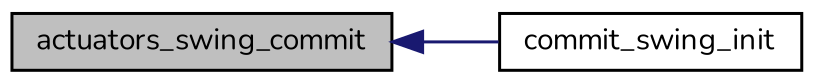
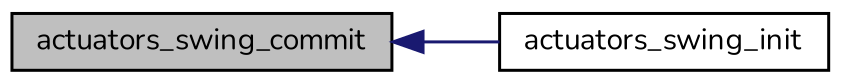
  digraph {
    rankdir=LR
    fontname=Nunito
    node [color=black fontname=Nunito fontsize=10 shape=record style=filled]
    n1 [fillcolor=grey75 fontcolor=black height=0.2 label=actuators_swing_commit width=0.4]
-   n2 [fillcolor=white height=0.2 label=commit_swing_init width=0.4]
+   n2 [fillcolor=white height=0.2 label=actuators_swing_init width=0.4]
    n1 -> n2 [color=midnightblue dir=back fontname=Nunito fontsize=10 labelfontname=FreeSans labelfontsize=10 style=solid]
  }
